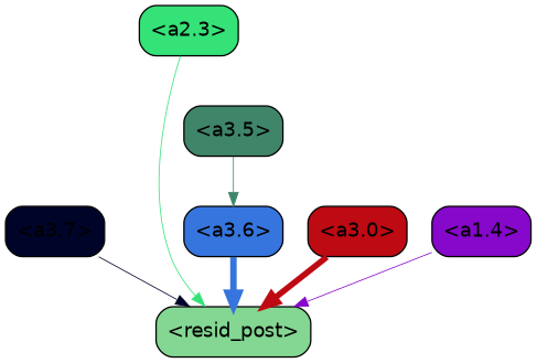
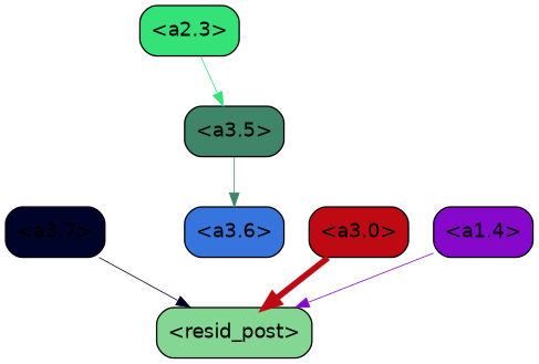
  strict digraph {
    splines=true
    node [color=black fontname=Helvetica shape=box style="filled, rounded"]
    edge [penwidth=0.6]
    "<a3.7>" [fillcolor="#000429"]
    "<resid_post>" [fillcolor="#84d792"]
    "<a3.6>" [fillcolor="#3675dd"]
    "<a3.5>" [fillcolor="#3f856a"]
    "<a3.0>" [fillcolor="#be0a13"]
    "<a2.3>" [fillcolor="#35e278"]
    "<a1.4>" [fillcolor="#8608ca"]
    "<a3.7>" -> "<resid_post>" [color="#000429"]
-   "<a3.6>" -> "<resid_post>" [color="#3675dd" penwidth=4.648244500160217]
    "<a3.5>" -> "<a3.6>" [color="#3f856a"]
    "<a3.0>" -> "<resid_post>" [color="#be0a13" penwidth=4.3288813829422]
-   "<a2.3>" -> "<resid_post>" [color="#35e278"]
+   "<a2.3>" -> "<a3.5>" [color="#35e278"]
    "<a1.4>" -> "<resid_post>" [color="#8608ca"]
  }
